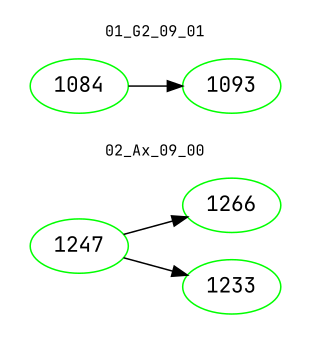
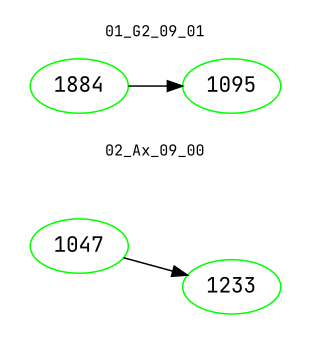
  digraph {
    fontname="JetBrains Mono"
    rankdir=LR
    node [color=green fontname="JetBrains Mono"]
    edge [color=black fontname="JetBrains Mono"]
-   n1 [label=1247]
+   n1 [label=1047]
    n2 [label=1233]
-   n3 [label=1266]
-   n4 [label=1084]
-   n5 [label=1093]
+   n4 [label=1884]
+   n5 [label=1095]
    subgraph cluster_1 {
      color=white
      fontsize=10
      label="02_Ax_09_00"
      n1
      n2
-     n3
    }
    subgraph cluster_2 {
      color=white
      fontsize=10
      label="01_G2_09_01"
      n4
      n5
    }
    n1 -> n2
-   n1 -> n3
    n4 -> n5
  }
